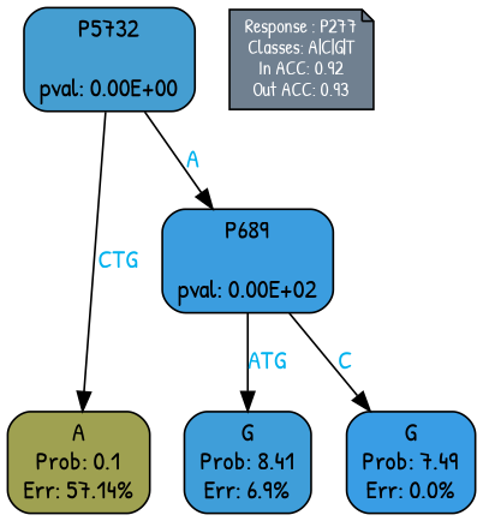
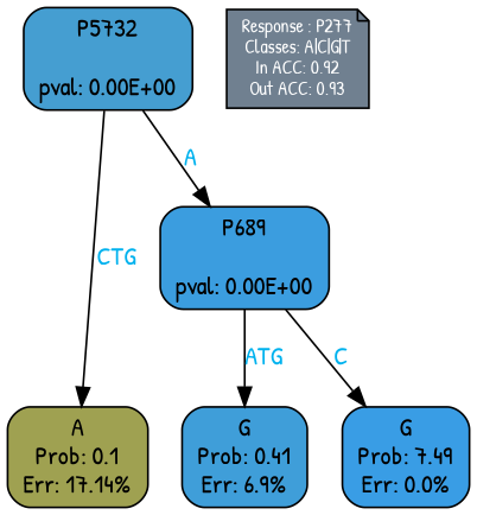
  digraph {
    fontname="Patrick Hand"
    ranksep=equally
    splines=polylines
    node [color=black fontname="Patrick Hand" shape=box style="filled, rounded"]
    edge [fontcolor=deepskyblue2 fontname="Patrick Hand"]
-   n1 [fillcolor="#3f9ed9" label="G\nProb: 8.41\nErr: 6.9%"]
+   n1 [fillcolor="#3f9ed9" label="G\nProb: 0.41\nErr: 6.9%"]
    n2 [fillcolor="#399de5" label="G\nProb: 7.49\nErr: 0.0%"]
-   n3 [fillcolor="#9fa151" label="A\nProb: 0.1\nErr: 57.14%"]
+   n3 [fillcolor="#9fa151" label="A\nProb: 0.1\nErr: 17.14%"]
    n4 [align=left fillcolor=slategray fontcolor=white fontsize=10 label="Response : P277\nClasses: A|C|G|T\nIn ACC: 0.92\nOut ACC: 0.93\n" shape=note style=filled]
    n5 [fillcolor="#459ed1" label="P5732\n\npval: 0.00E+00"]
-   n6 [fillcolor="#3b9ddf" label="P689\n\npval: 0.00E+02"]
+   n6 [fillcolor="#3b9ddf" label="P689\n\npval: 0.00E+00"]
    subgraph sub_1 {
      rank=same
      n1
      n2
      n3
    }
    subgraph sub_2 {
      rank=same
      n4
      n5
    }
    n5 -> n3 [label=CTG]
    n5 -> n6 [label=A]
    n6 -> n1 [label=ATG]
    n6 -> n2 [label=C]
  }
